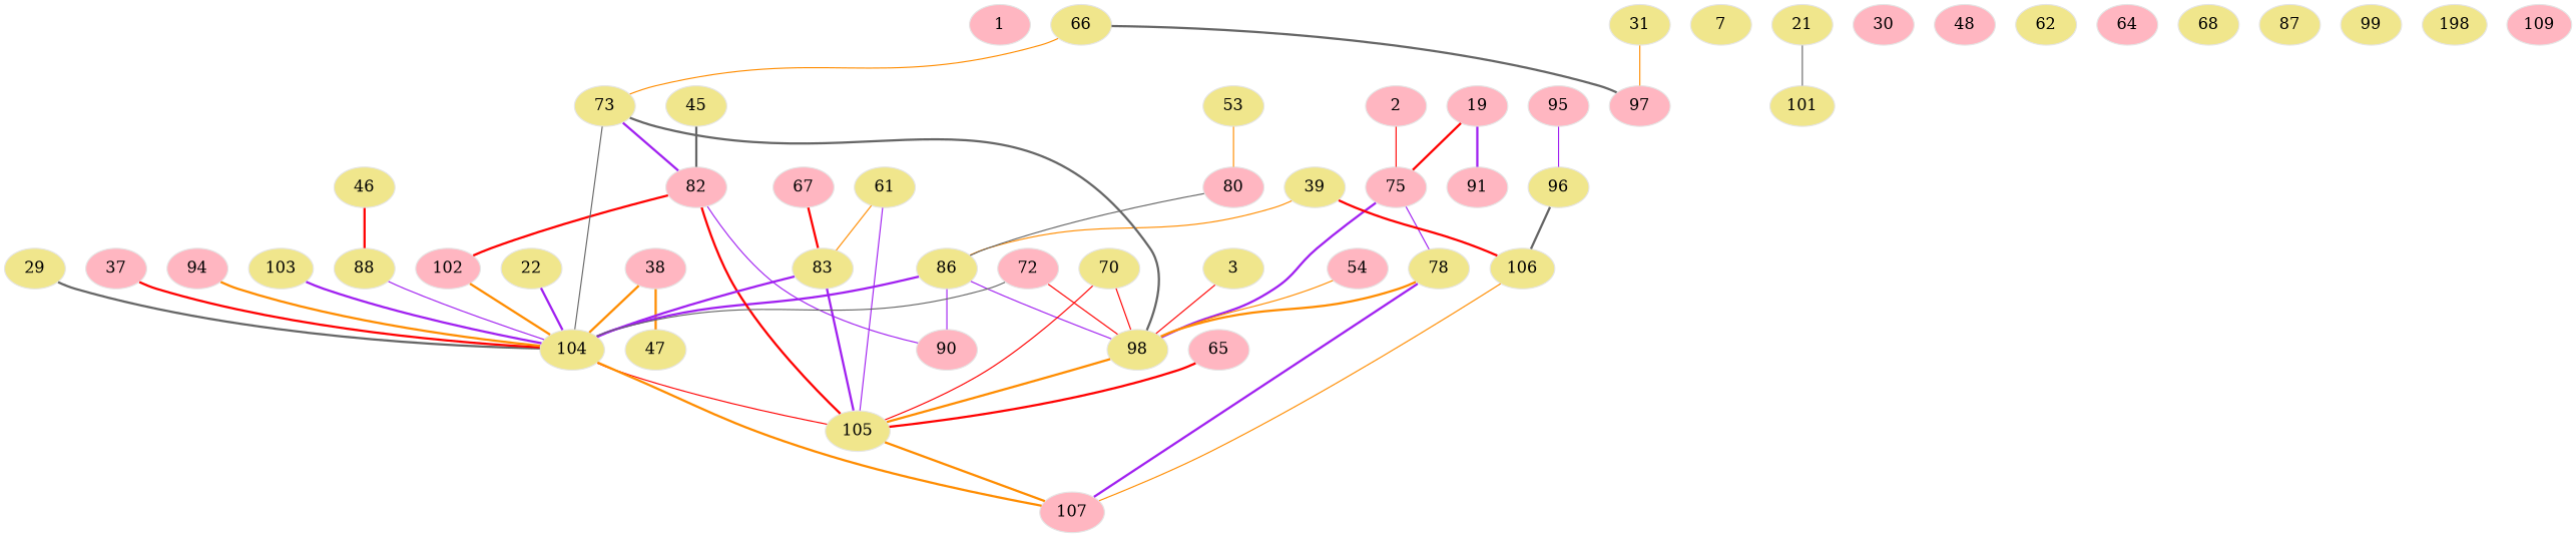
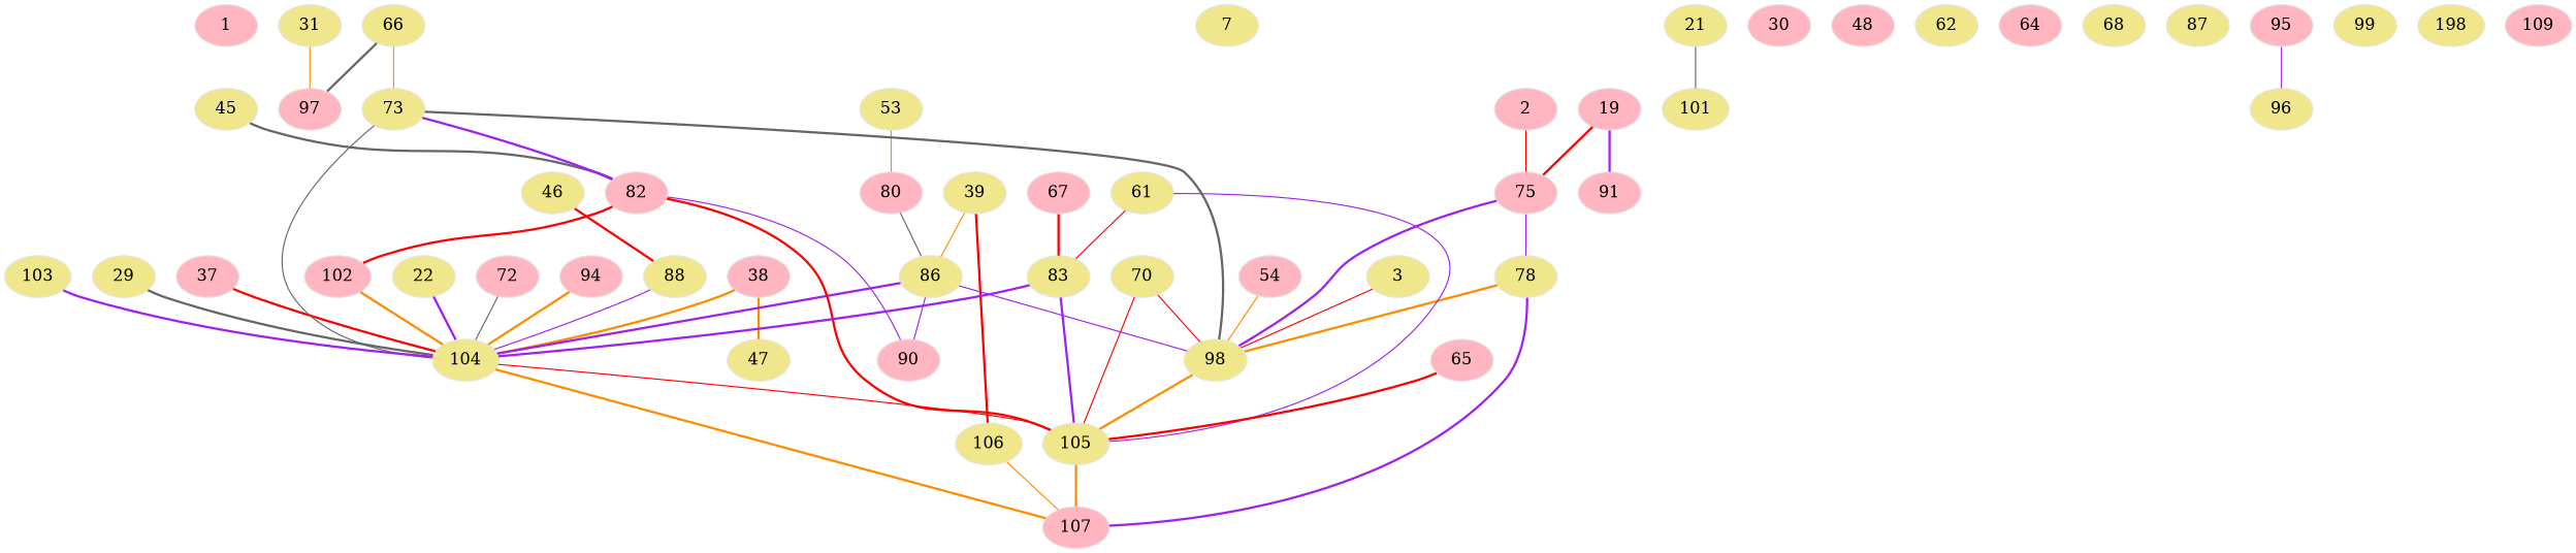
  graph {
    node [color=gray90 fillcolor=khaki style=filled]
    edge [color=purple style=bold]
    1 [fillcolor=lightpink]
    75 [fillcolor=lightpink super="+4"]
    98 [super="+26+35+56+55"]
    78 [super="+13"]
    2 [fillcolor=lightpink]
    105 [super="+32+42+43+9+41+51+81"]
    3
    7
    19 [fillcolor=lightpink super="+10"]
    91 [fillcolor=lightpink]
    21
    101
    104 [super="+93+92+84+24+85+100"]
    107 [fillcolor=lightpink super="+59"]
    22
    29
    30 [fillcolor=lightpink]
    97 [fillcolor=lightpink]
    31
    37 [fillcolor=lightpink]
    38 [fillcolor=lightpink]
    47
    39
    86
    106 [super="+44"]
    90 [fillcolor=lightpink super="+12"]
    82 [fillcolor=lightpink super="+23+76"]
    102 [fillcolor=lightpink super="+77"]
    45
    46
    88
    48 [fillcolor=lightpink]
    80 [fillcolor=lightpink]
    53
    54 [fillcolor=lightpink]
    83 [super="+18"]
    61
    62
    64 [fillcolor=lightpink]
    65 [fillcolor=lightpink]
    73 [super="+8+16+28"]
    66
    67 [fillcolor=lightpink]
    68
    70
    72 [fillcolor=lightpink]
    87
    94 [fillcolor=lightpink]
    96 [super="+69"]
    95 [fillcolor=lightpink]
    99
    103
    n53 [label=198]
    109 [fillcolor=lightpink]
    75 -- 98
    75 -- 78 [style=solid weight=2]
    98 -- 105 [color=darkorange]
    78 -- 98 [color=darkorange]
    78 -- 107 [weight=2]
    2 -- 75 [color=red style=solid]
    105 -- 107 [color=darkorange weight=2]
    3 -- 98 [color=red style=solid]
    19 -- 75 [color=red]
    19 -- 91
    21 -- 101 [color=gray40 style=solid]
    104 -- 105 [color=red style=solid weight=2]
    104 -- 107 [color=darkorange]
    22 -- 104
    29 -- 104 [color=gray40]
    31 -- 97 [color=darkorange style=solid]
    37 -- 104 [color=red]
    38 -- 104 [color=darkorange]
    38 -- 47 [color=darkorange]
    39 -- 86 [color=darkorange style=solid]
    39 -- 106 [color=red]
    86 -- 98 [style=solid]
    86 -- 104
    86 -- 90 [style=solid]
    106 -- 107 [color=darkorange style=solid]
    82 -- 105 [color=red weight=2]
    82 -- 90 [style=solid]
    82 -- 102 [color=red]
    102 -- 104 [color=darkorange]
    45 -- 82 [color=gray40]
    46 -- 88 [color=red]
    88 -- 104 [style=solid]
    80 -- 86 [color=gray40 style=solid]
    53 -- 80 [color=darkorange style=solid]
    54 -- 98 [color=darkorange style=solid]
    83 -- 105 [weight=2]
    83 -- 104
    61 -- 105 [style=solid]
-   61 -- 83 [color=darkorange style=solid]
+   61 -- 83 [color=red style=solid]
    65 -- 105 [color=red]
    73 -- 98 [color=gray40]
    73 -- 104 [color=gray40 style=solid weight=4]
    73 -- 82 [weight=2]
    66 -- 97 [color=gray40]
    66 -- 73 [color=darkorange style=solid]
    67 -- 83 [color=red]
    70 -- 98 [color=red style=solid]
    70 -- 105 [color=red style=solid]
-   72 -- 98 [color=red style=solid]
    72 -- 104 [color=gray40 style=solid]
    94 -- 104 [color=darkorange]
-   96 -- 106 [color=gray40]
    95 -- 96 [style=solid]
    103 -- 104
  }
